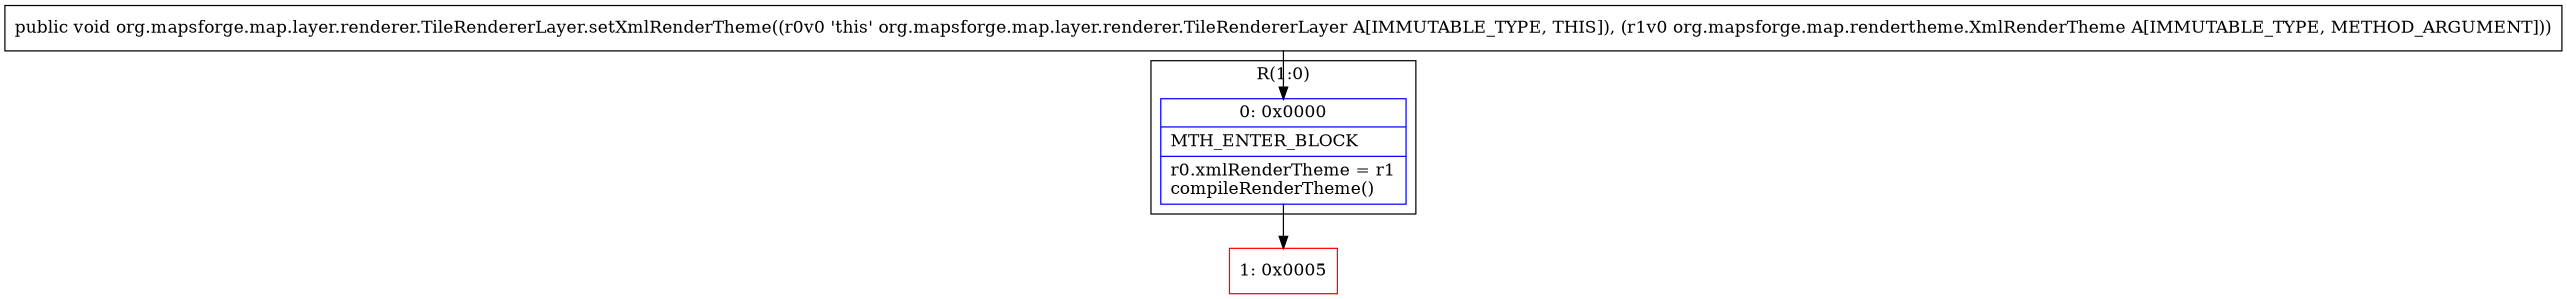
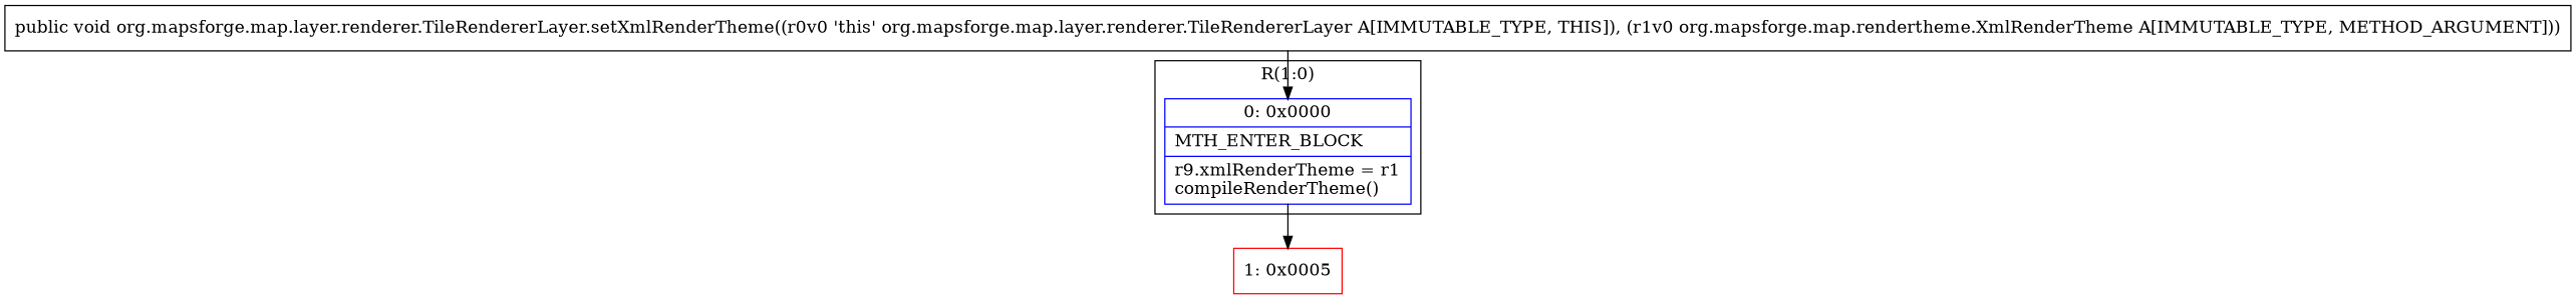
  digraph {
    node [shape=record]
-   n1 [color=blue label="{0\:\ 0x0000|MTH_ENTER_BLOCK\l|r0.xmlRenderTheme = r1\lcompileRenderTheme()\l}"]
+   n1 [color=blue label="{0\:\ 0x0000|MTH_ENTER_BLOCK\l|r9.xmlRenderTheme = r1\lcompileRenderTheme()\l}"]
    n2 [color=red label="{1\:\ 0x0005}"]
    n3 [label="{public void org.mapsforge.map.layer.renderer.TileRendererLayer.setXmlRenderTheme((r0v0 'this' org.mapsforge.map.layer.renderer.TileRendererLayer A[IMMUTABLE_TYPE, THIS]), (r1v0 org.mapsforge.map.rendertheme.XmlRenderTheme A[IMMUTABLE_TYPE, METHOD_ARGUMENT])) }"]
    subgraph cluster_1 {
      label="R(1:0)"
      n1
    }
    n1 -> n2
    n3 -> n1
  }
